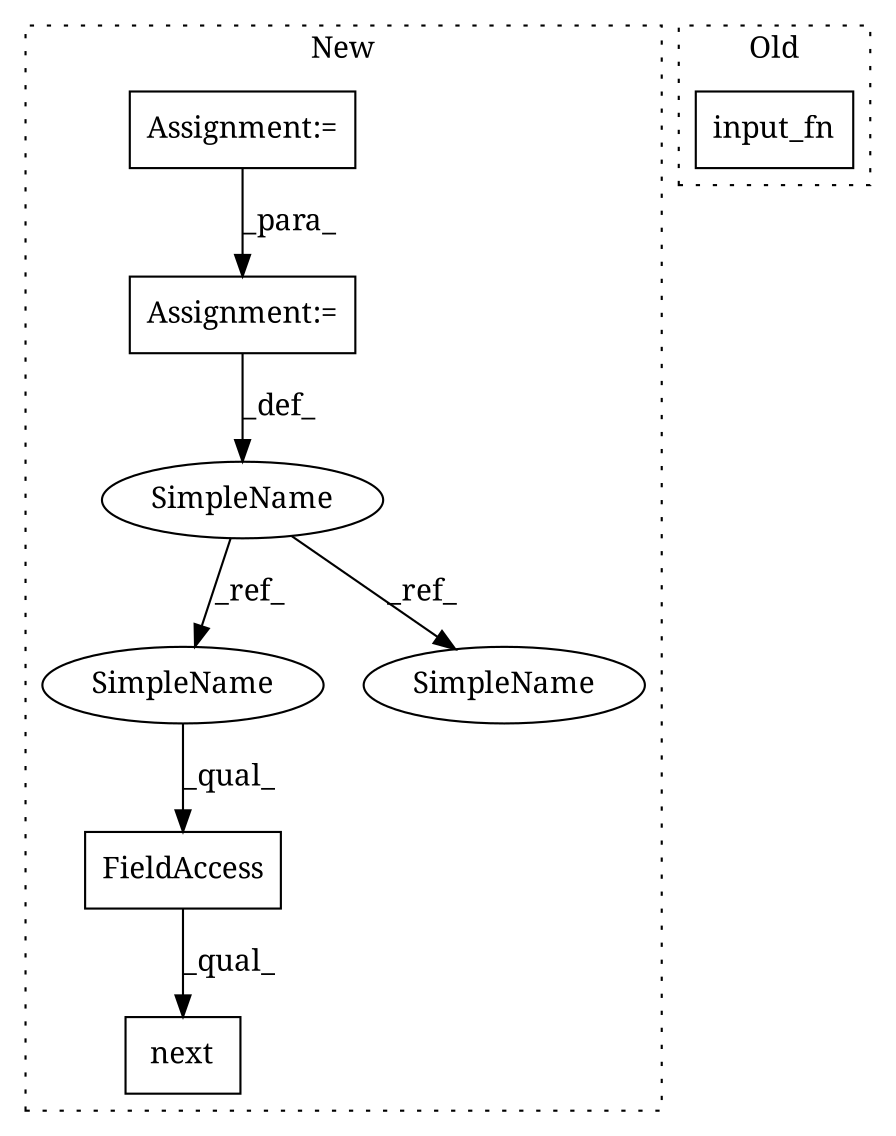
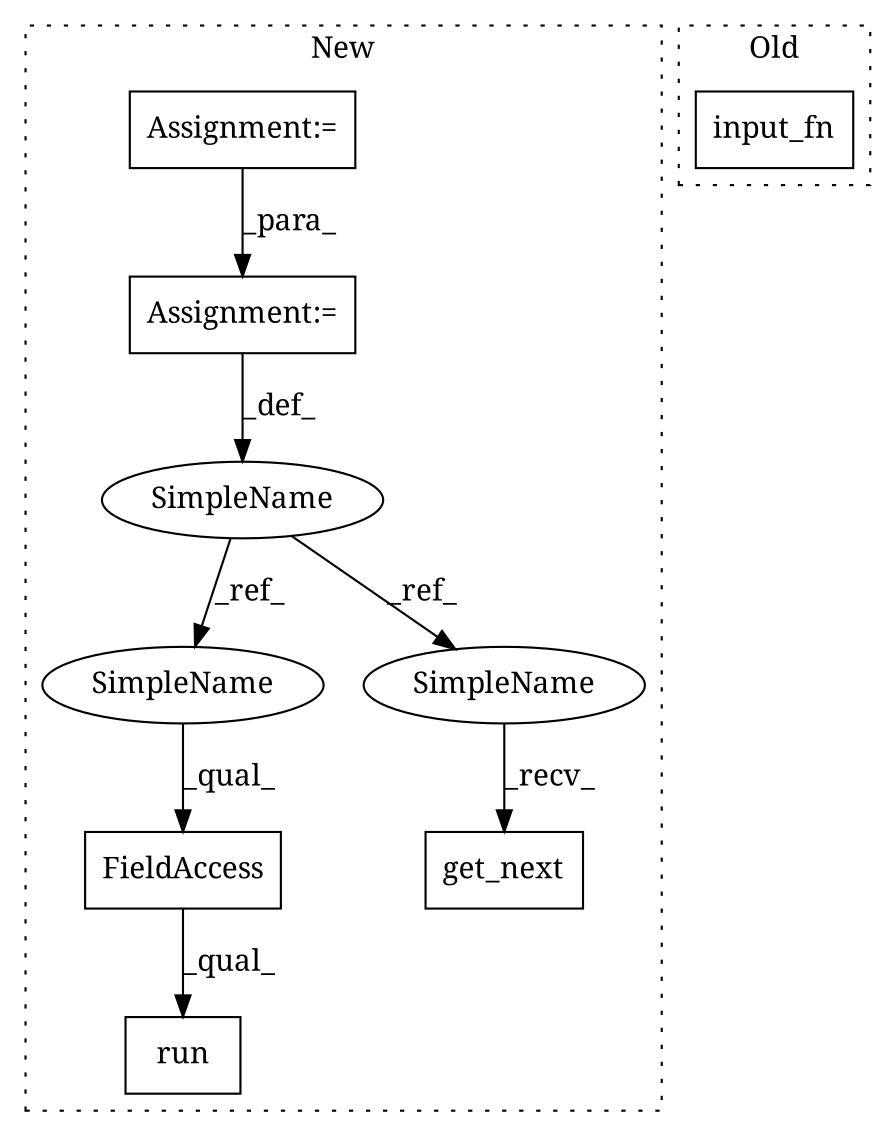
  digraph {
    fontname="Noto Serif"
    node [a=32 fontname="Noto Serif" l=8 s=16165 shape=box]
    edge [fontname="Noto Serif"]
+   n1 [l=10 label=get_next s=15250]
    n2 [a=7 l=4 label="Assignment:=" s=14179]
    n3 [a=7 l=1 label="Assignment:=" s=14845]
-   n4 [l="4,1" label=next s="16161,16185"]
+   n4 [l="4,1" label=run s="16161,16185"]
    n5 [a=42 label=SimpleName s=15151 shape=ellipse]
    n6 [a=22 l=20 label=FieldAccess]
    n7 [a=42 label=SimpleName shape=ellipse]
    n8 [a=42 label=SimpleName s=15241 shape=ellipse]
    n9 [l=10 label=input_fn s=15044]
    subgraph cluster_1 {
      label=New
      style=dotted
+     n1
      n2
      n3
      n4
      n5
      n6
      n7
      n8
    }
    subgraph cluster_2 {
      label=Old
      style=dotted
      n9
    }
    n2 -> n3 [label=_para_]
    n3 -> n5 [label=_def_]
    n5 -> n7 [label=_ref_]
    n5 -> n8 [label=_ref_]
    n6 -> n4 [label=_qual_]
    n7 -> n6 [label=_qual_]
+   n8 -> n1 [label=_recv_]
  }
